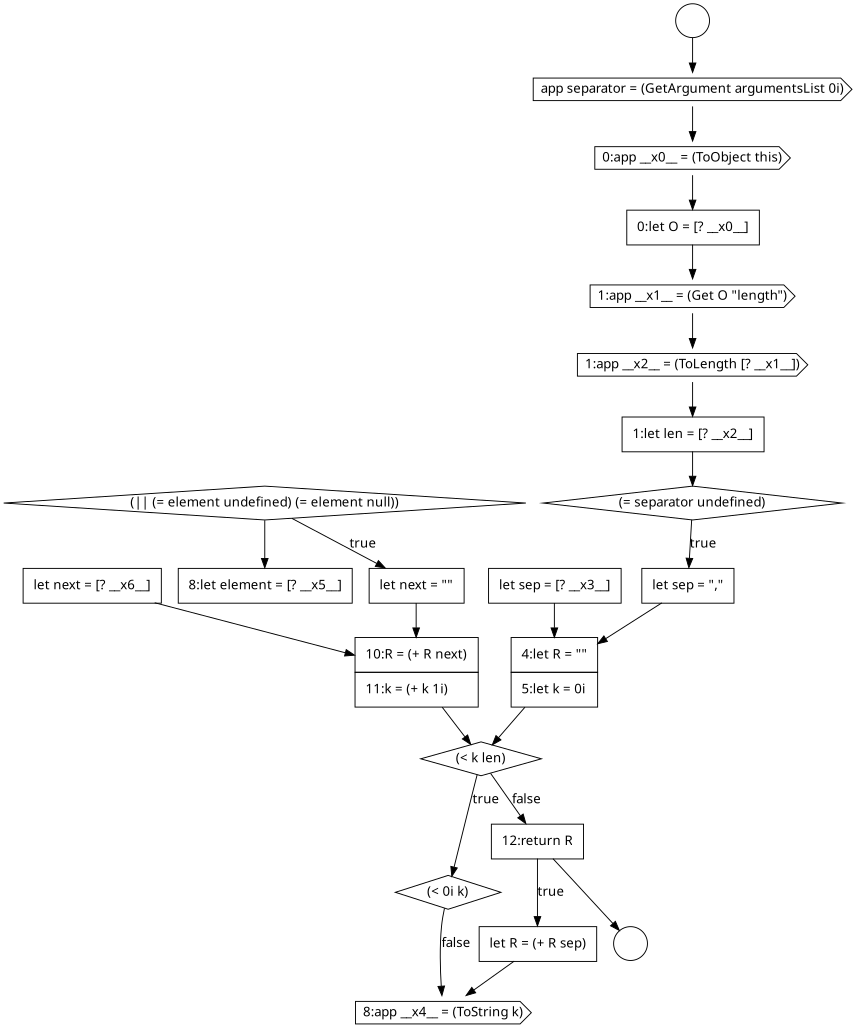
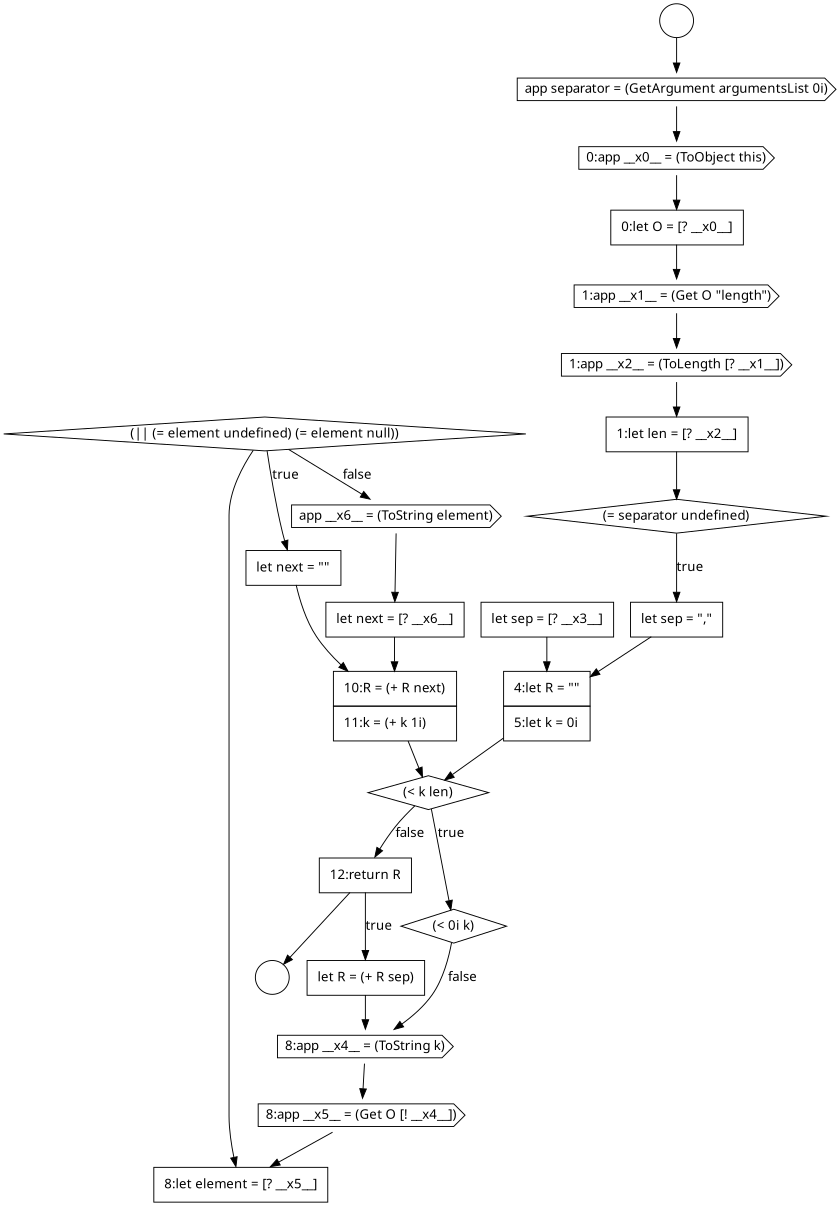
  digraph {
    fontname="Noto Sans"
    node [color=black fillcolor=white fontname="Noto Sans" shape=none style=filled]
    edge [color=black fontname="Noto Sans"]
    n1 [label=<<font color="black">     <table border="0" cellborder="1" cellspacing="0" cellpadding="10">       <tr><td align="left">let sep = &quot;,&quot;</td></tr>     </table>   </font>> margin=0]
    n2 [label=<<font color="black">     <table border="0" cellborder="1" cellspacing="0" cellpadding="10">       <tr><td align="left">4:let R = &quot;&quot;</td></tr>       <tr><td align="left">5:let k = 0i</td></tr>     </table>   </font>> margin=0]
    n3 [label=<<font color="black">(&lt; k len)</font>> shape=diamond]
    n4 [label=<<font color="black">(&lt; 0i k)</font>> shape=diamond]
    n5 [label=<<font color="black">     <table border="0" cellborder="1" cellspacing="0" cellpadding="10">       <tr><td align="left">12:return R</td></tr>     </table>   </font>> margin=0]
    n6 [label=<<font color="black">8:app __x4__ = (ToString k)</font>> shape=cds]
    n7 [label=<<font color="black">     <table border="0" cellborder="1" cellspacing="0" cellpadding="10">       <tr><td align="left">let R = (+ R sep)</td></tr>     </table>   </font>> margin=0]
    n8 [label=" " shape=circle]
+   n9 [label=<<font color="black">app __x6__ = (ToString element)</font>> shape=cds]
    n10 [label=<<font color="black">     <table border="0" cellborder="1" cellspacing="0" cellpadding="10">       <tr><td align="left">let next = [? __x6__]</td></tr>     </table>   </font>> margin=0]
    n11 [label=<<font color="black">     <table border="0" cellborder="1" cellspacing="0" cellpadding="10">       <tr><td align="left">10:R = (+ R next)</td></tr>       <tr><td align="left">11:k = (+ k 1i)</td></tr>     </table>   </font>> margin=0]
    n12 [label=" " shape=circle]
    n13 [label=<<font color="black">app separator = (GetArgument argumentsList 0i)</font>> shape=cds]
    n14 [label=<<font color="black">0:app __x0__ = (ToObject this)</font>> shape=cds]
    n15 [label=<<font color="black">     <table border="0" cellborder="1" cellspacing="0" cellpadding="10">       <tr><td align="left">0:let O = [? __x0__]</td></tr>     </table>   </font>> margin=0]
    n16 [label=<<font color="black">1:app __x1__ = (Get O &quot;length&quot;)</font>> shape=cds]
    n17 [label=<<font color="black">1:app __x2__ = (ToLength [? __x1__])</font>> shape=cds]
    n18 [label=<<font color="black">     <table border="0" cellborder="1" cellspacing="0" cellpadding="10">       <tr><td align="left">1:let len = [? __x2__]</td></tr>     </table>   </font>> margin=0]
+   n19 [label=<<font color="black">8:app __x5__ = (Get O [! __x4__])</font>> shape=cds]
    n20 [label=<<font color="black">     <table border="0" cellborder="1" cellspacing="0" cellpadding="10">       <tr><td align="left">8:let element = [? __x5__]</td></tr>     </table>   </font>> margin=0]
    n21 [label=<<font color="black">(|| (= element undefined) (= element null))</font>> shape=diamond]
    n22 [label=<<font color="black">     <table border="0" cellborder="1" cellspacing="0" cellpadding="10">       <tr><td align="left">let next = &quot;&quot;</td></tr>     </table>   </font>> margin=0]
    n23 [label=<<font color="black">     <table border="0" cellborder="1" cellspacing="0" cellpadding="10">       <tr><td align="left">let sep = [? __x3__]</td></tr>     </table>   </font>> margin=0]
    n24 [label=<<font color="black">(= separator undefined)</font>> shape=diamond]
    n1 -> n2
    n2 -> n3
    n3 -> n4 [label=<<font color="black">true</font>>]
    n3 -> n5 [label=<<font color="black">false</font>>]
    n4 -> n6 [label=<<font color="black">false</font>>]
    n5 -> n7 [label=<<font color="black">true</font>>]
    n5 -> n8
+   n6 -> n19
    n7 -> n6
+   n9 -> n10
    n10 -> n11
    n11 -> n3
    n12 -> n13
    n13 -> n14
    n14 -> n15
    n15 -> n16
    n16 -> n17
    n17 -> n18
    n18 -> n24
+   n19 -> n20
+   n21 -> n9 [label=<<font color="black">false</font>>]
    n21 -> n20
    n21 -> n22 [label=<<font color="black">true</font>>]
    n22 -> n11
    n23 -> n2
    n24 -> n1 [label=<<font color="black">true</font>>]
  }
